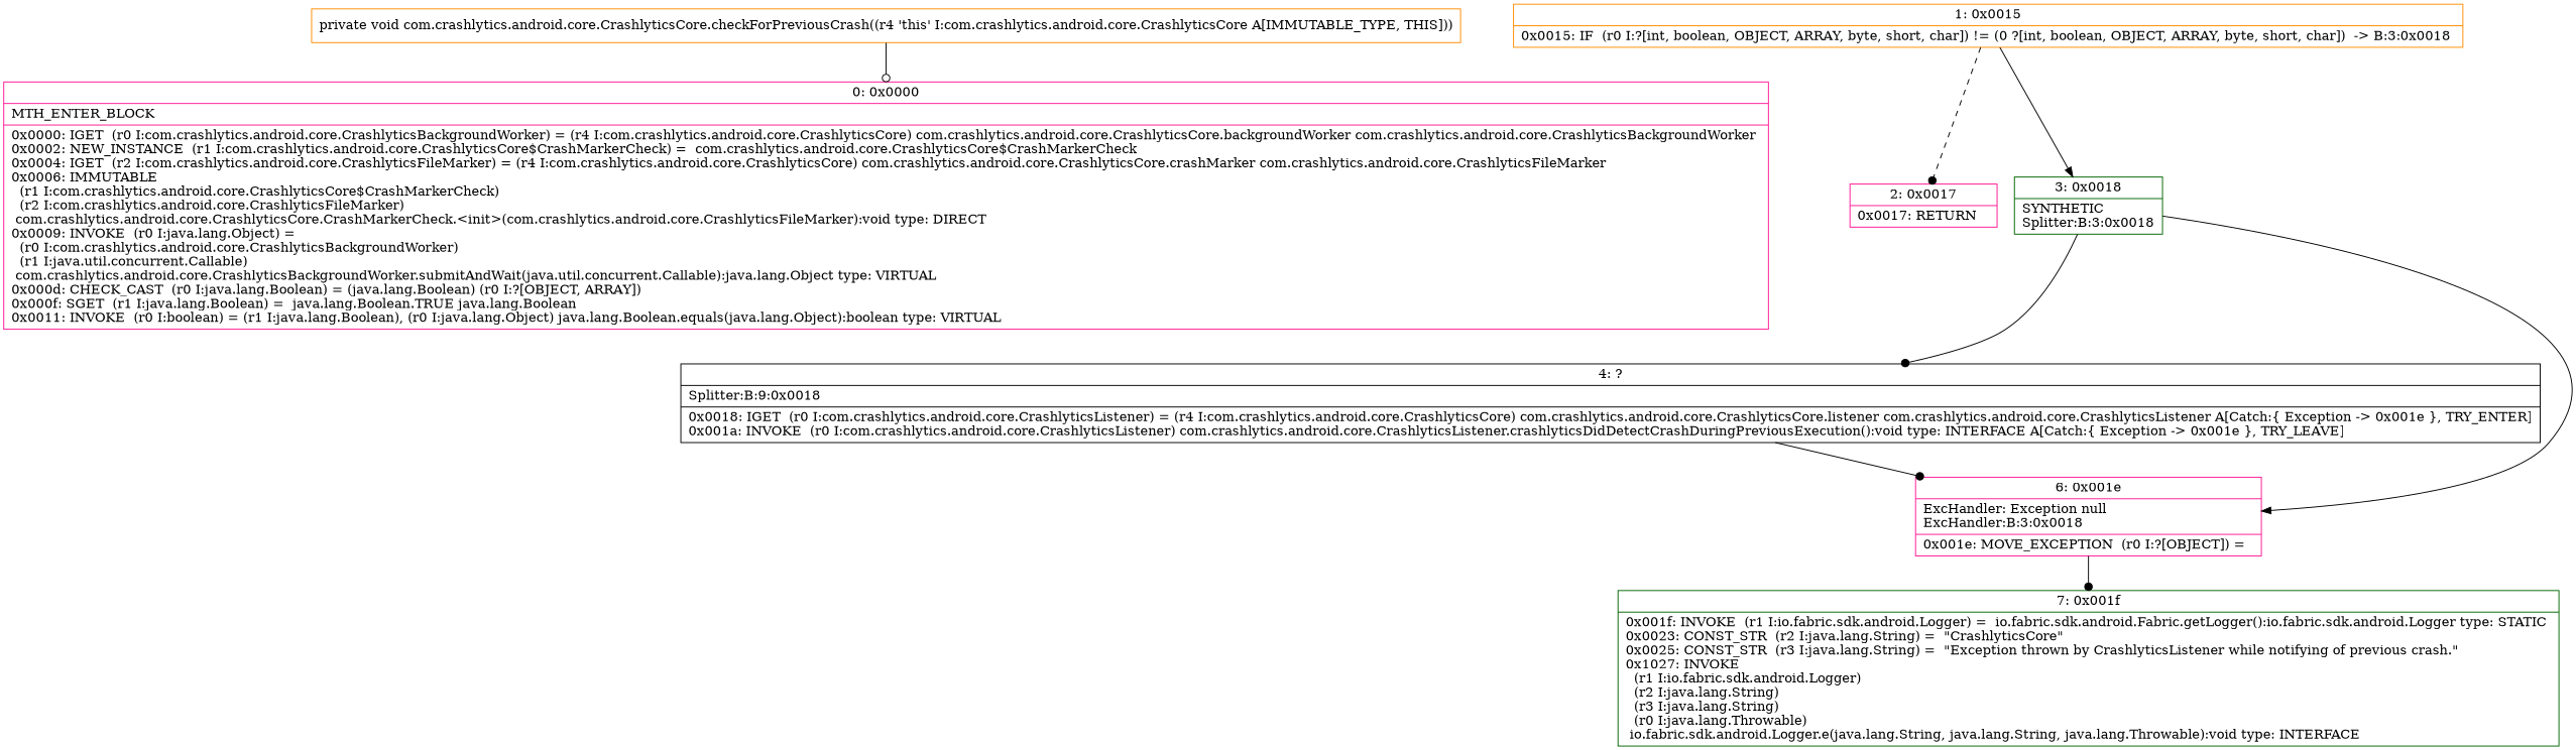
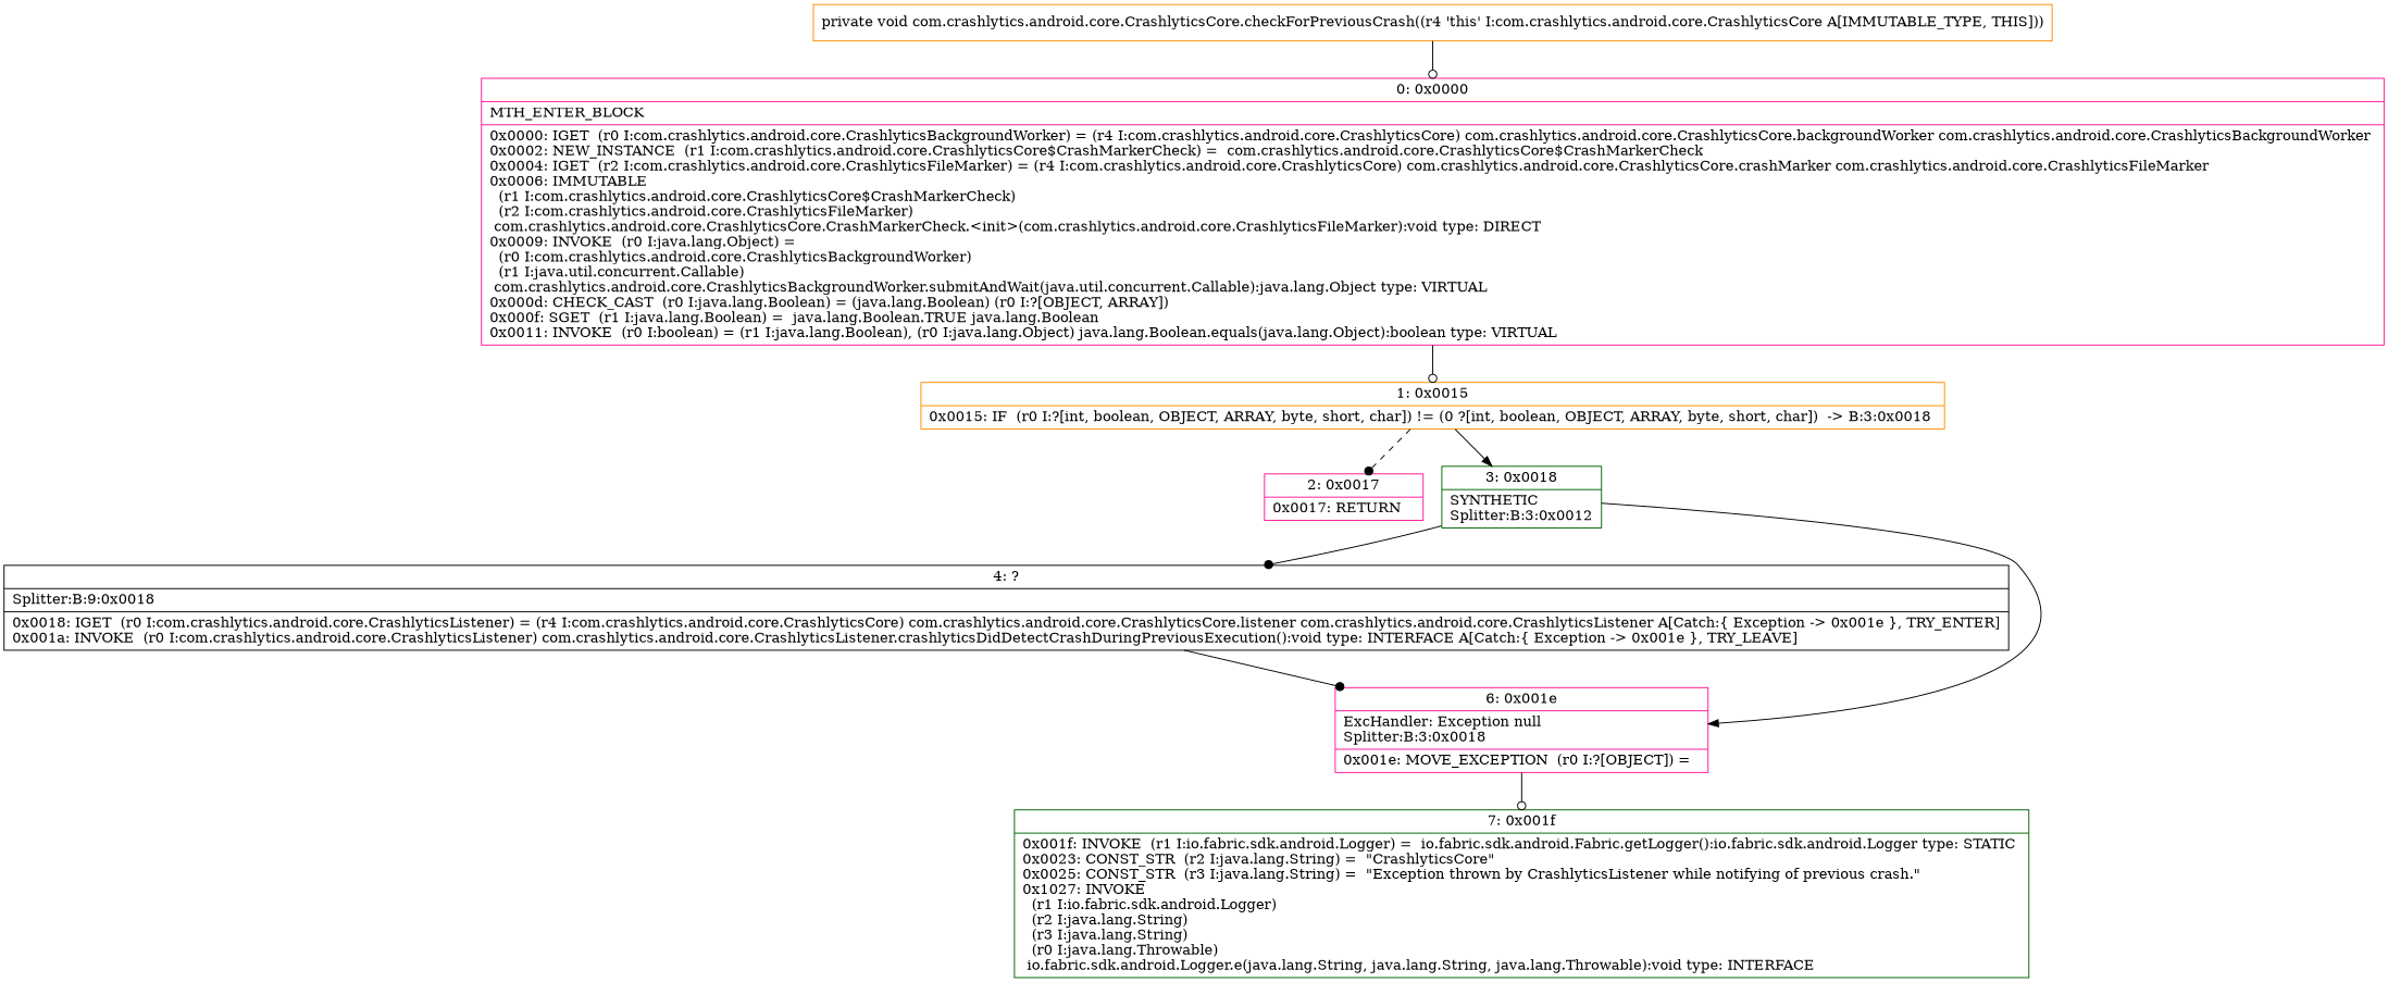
  digraph {
    node [color=deeppink shape=record]
    edge [arrowhead=dot]
    n1 [label="{0\:\ 0x0000|MTH_ENTER_BLOCK\l|0x0000: IGET  (r0 I:com.crashlytics.android.core.CrashlyticsBackgroundWorker) = (r4 I:com.crashlytics.android.core.CrashlyticsCore) com.crashlytics.android.core.CrashlyticsCore.backgroundWorker com.crashlytics.android.core.CrashlyticsBackgroundWorker \l0x0002: NEW_INSTANCE  (r1 I:com.crashlytics.android.core.CrashlyticsCore$CrashMarkerCheck) =  com.crashlytics.android.core.CrashlyticsCore$CrashMarkerCheck \l0x0004: IGET  (r2 I:com.crashlytics.android.core.CrashlyticsFileMarker) = (r4 I:com.crashlytics.android.core.CrashlyticsCore) com.crashlytics.android.core.CrashlyticsCore.crashMarker com.crashlytics.android.core.CrashlyticsFileMarker \l0x0006: IMMUTABLE  \l  (r1 I:com.crashlytics.android.core.CrashlyticsCore$CrashMarkerCheck)\l  (r2 I:com.crashlytics.android.core.CrashlyticsFileMarker)\l com.crashlytics.android.core.CrashlyticsCore.CrashMarkerCheck.\<init\>(com.crashlytics.android.core.CrashlyticsFileMarker):void type: DIRECT \l0x0009: INVOKE  (r0 I:java.lang.Object) = \l  (r0 I:com.crashlytics.android.core.CrashlyticsBackgroundWorker)\l  (r1 I:java.util.concurrent.Callable)\l com.crashlytics.android.core.CrashlyticsBackgroundWorker.submitAndWait(java.util.concurrent.Callable):java.lang.Object type: VIRTUAL \l0x000d: CHECK_CAST  (r0 I:java.lang.Boolean) = (java.lang.Boolean) (r0 I:?[OBJECT, ARRAY]) \l0x000f: SGET  (r1 I:java.lang.Boolean) =  java.lang.Boolean.TRUE java.lang.Boolean \l0x0011: INVOKE  (r0 I:boolean) = (r1 I:java.lang.Boolean), (r0 I:java.lang.Object) java.lang.Boolean.equals(java.lang.Object):boolean type: VIRTUAL \l}"]
    n2 [color=darkorange label="{1\:\ 0x0015|0x0015: IF  (r0 I:?[int, boolean, OBJECT, ARRAY, byte, short, char]) != (0 ?[int, boolean, OBJECT, ARRAY, byte, short, char])  \-\> B:3:0x0018 \l}"]
    n3 [label="{2\:\ 0x0017|0x0017: RETURN   \l}"]
-   n4 [color=darkgreen label="{3\:\ 0x0018|SYNTHETIC\lSplitter:B:3:0x0018\l}"]
+   n4 [color=darkgreen label="{3\:\ 0x0018|SYNTHETIC\lSplitter:B:3:0x0012\l}"]
    n5 [color=black label="{4\:\ ?|Splitter:B:9:0x0018\l|0x0018: IGET  (r0 I:com.crashlytics.android.core.CrashlyticsListener) = (r4 I:com.crashlytics.android.core.CrashlyticsCore) com.crashlytics.android.core.CrashlyticsCore.listener com.crashlytics.android.core.CrashlyticsListener A[Catch:\{ Exception \-\> 0x001e \}, TRY_ENTER]\l0x001a: INVOKE  (r0 I:com.crashlytics.android.core.CrashlyticsListener) com.crashlytics.android.core.CrashlyticsListener.crashlyticsDidDetectCrashDuringPreviousExecution():void type: INTERFACE A[Catch:\{ Exception \-\> 0x001e \}, TRY_LEAVE]\l}"]
-   n6 [label="{6\:\ 0x001e|ExcHandler: Exception null\lExcHandler:B:3:0x0018\l|0x001e: MOVE_EXCEPTION  (r0 I:?[OBJECT]) =  \l}"]
+   n6 [label="{6\:\ 0x001e|ExcHandler: Exception null\lSplitter:B:3:0x0018\l|0x001e: MOVE_EXCEPTION  (r0 I:?[OBJECT]) =  \l}"]
    n7 [color=darkgreen label="{7\:\ 0x001f|0x001f: INVOKE  (r1 I:io.fabric.sdk.android.Logger) =  io.fabric.sdk.android.Fabric.getLogger():io.fabric.sdk.android.Logger type: STATIC \l0x0023: CONST_STR  (r2 I:java.lang.String) =  \"CrashlyticsCore\" \l0x0025: CONST_STR  (r3 I:java.lang.String) =  \"Exception thrown by CrashlyticsListener while notifying of previous crash.\" \l0x1027: INVOKE  \l  (r1 I:io.fabric.sdk.android.Logger)\l  (r2 I:java.lang.String)\l  (r3 I:java.lang.String)\l  (r0 I:java.lang.Throwable)\l io.fabric.sdk.android.Logger.e(java.lang.String, java.lang.String, java.lang.Throwable):void type: INTERFACE \l}"]
    n8 [color=darkorange label="{private void com.crashlytics.android.core.CrashlyticsCore.checkForPreviousCrash((r4 'this' I:com.crashlytics.android.core.CrashlyticsCore A[IMMUTABLE_TYPE, THIS])) }"]
+   n1 -> n2 [arrowhead=odot]
    n2 -> n3 [style=dashed]
    n2 -> n4 [arrowhead=normal]
    n4 -> n5
    n4 -> n6 [arrowhead=normal]
    n5 -> n6
-   n6 -> n7
+   n6 -> n7 [arrowhead=odot]
    n8 -> n1 [arrowhead=odot]
  }
